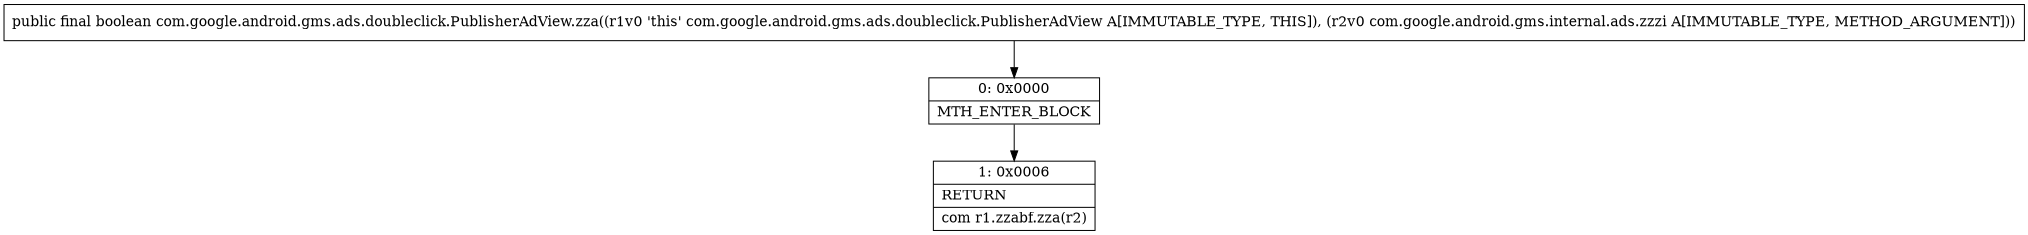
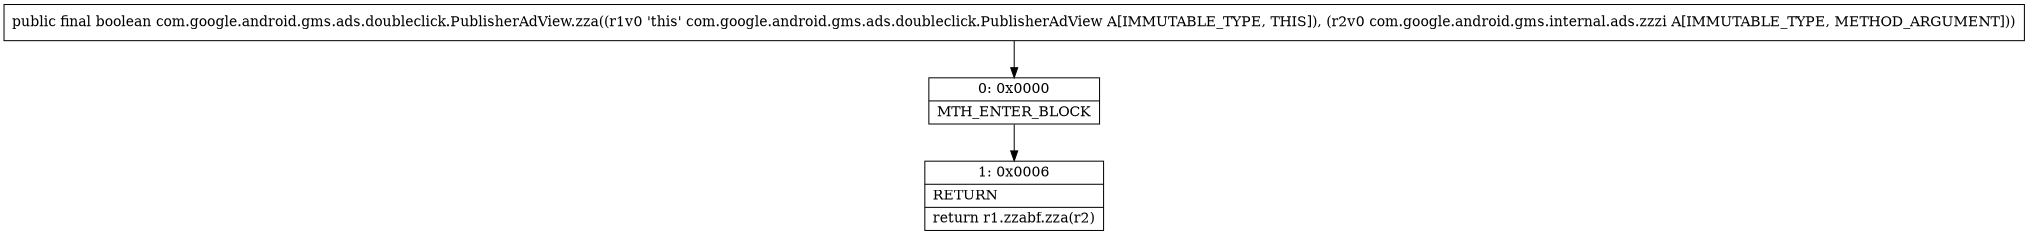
  digraph {
    node [shape=record]
    n1 [label="{0\:\ 0x0000|MTH_ENTER_BLOCK\l}"]
-   n2 [label="{1\:\ 0x0006|RETURN\l|com r1.zzabf.zza(r2)\l}"]
+   n2 [label="{1\:\ 0x0006|RETURN\l|return r1.zzabf.zza(r2)\l}"]
    n3 [label="{public final boolean com.google.android.gms.ads.doubleclick.PublisherAdView.zza((r1v0 'this' com.google.android.gms.ads.doubleclick.PublisherAdView A[IMMUTABLE_TYPE, THIS]), (r2v0 com.google.android.gms.internal.ads.zzzi A[IMMUTABLE_TYPE, METHOD_ARGUMENT])) }"]
    n1 -> n2
    n3 -> n1
  }
